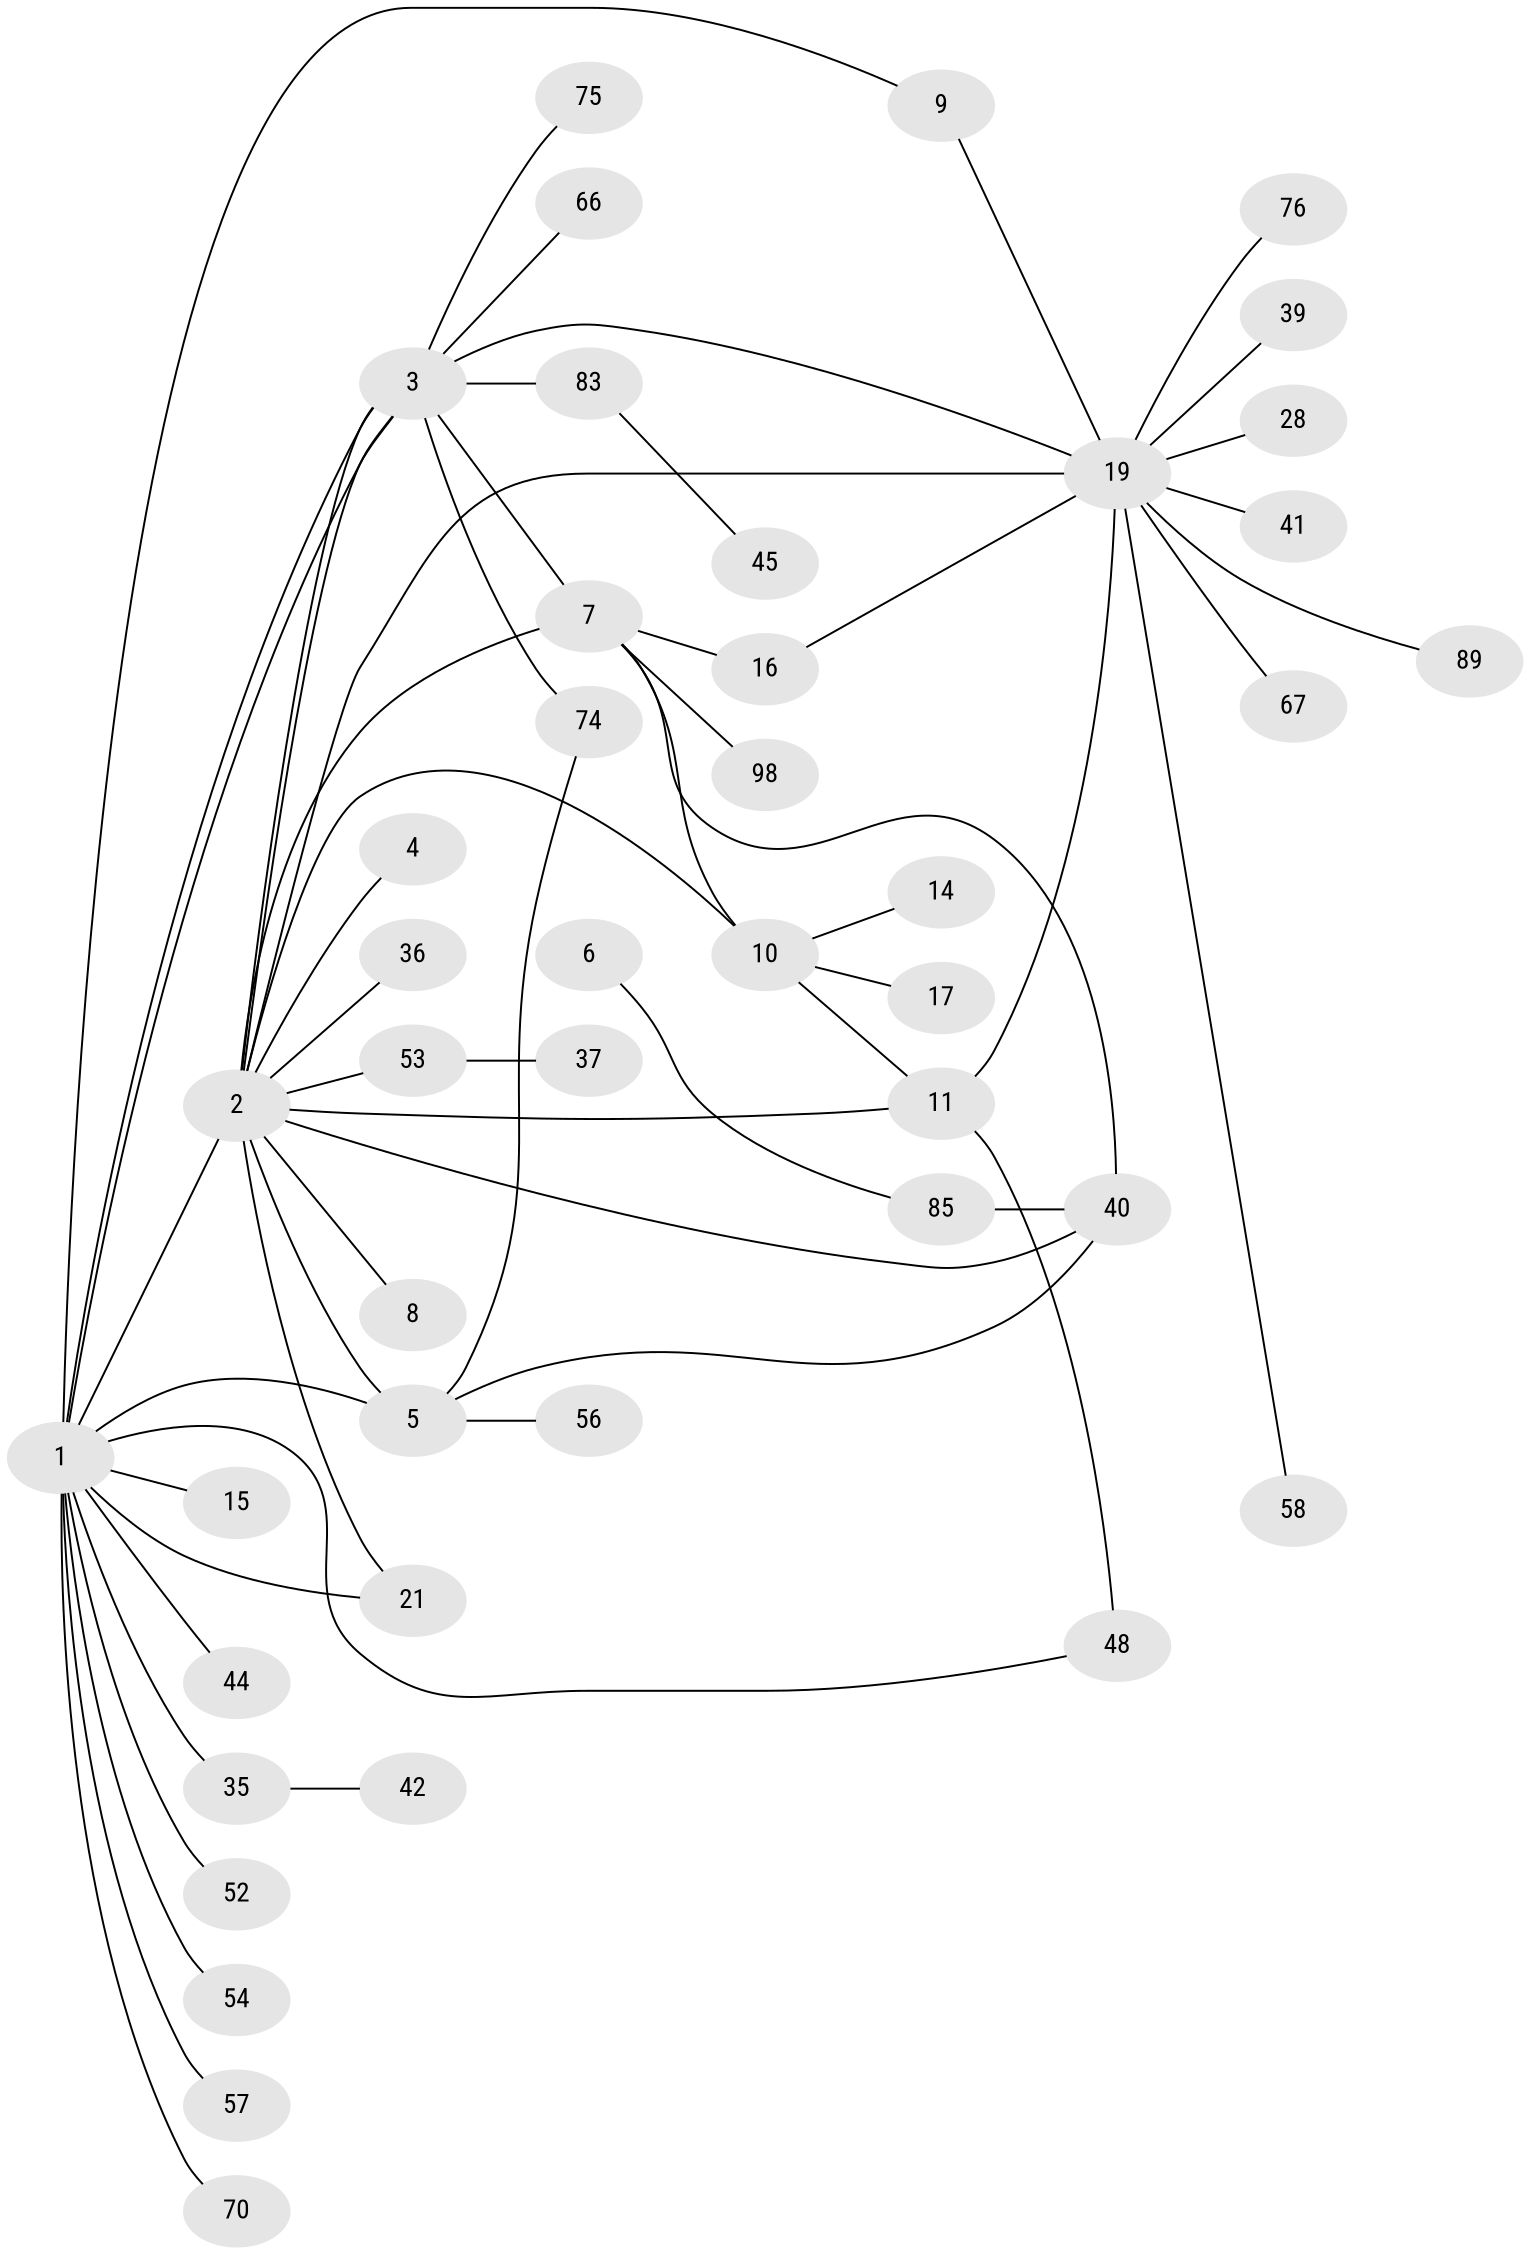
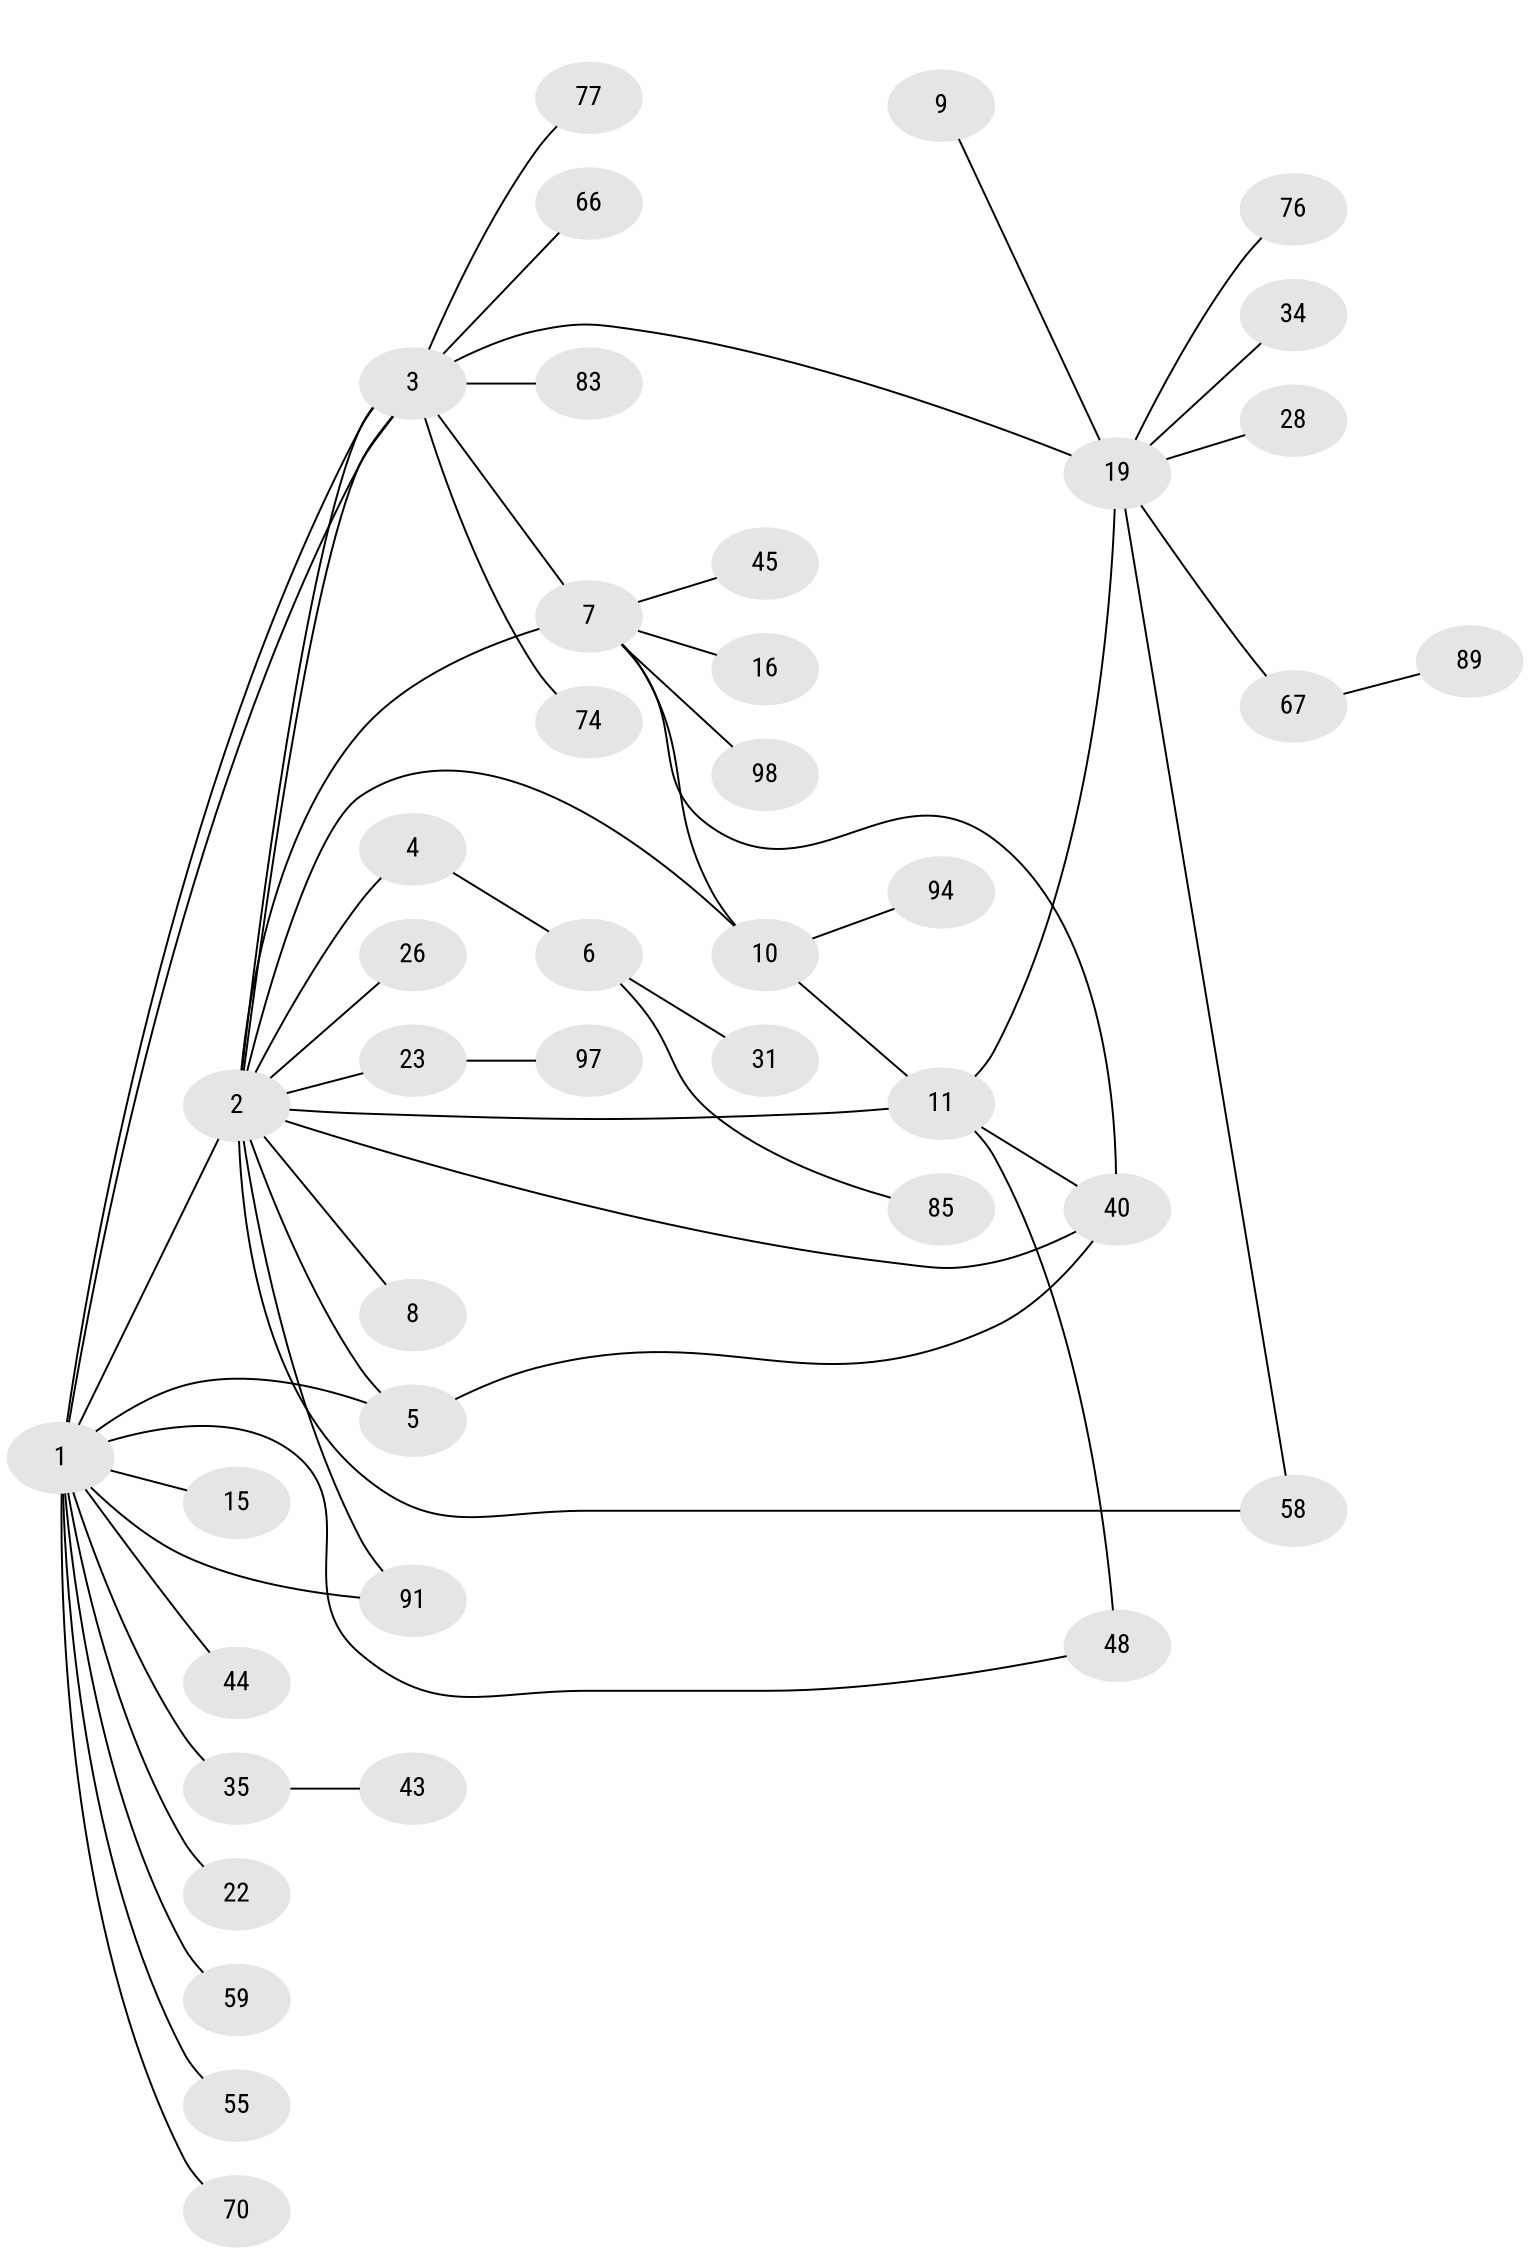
  graph {
    fontname="Roboto Condensed"
    rankdir=LR
    node [color=gray90 fontname="Roboto Condensed" style=filled]
    edge [fontname="Roboto Condensed"]
    2 [super="+57+62+68+59+24+13+33+18"]
    3
    5 [super="+46+50"]
-   21 [super="+78"]
+   21 [super="+78" label=91]
    4
    7
    8
    10 [super="+12+81+87+49+26"]
    11 [super="+61+53+20+27"]
    19 [super="+22"]
-   23 [label=53]
-   36
+   23
+   36 [label=26]
    40 [super="+90"]
    1
    9 [super="+63"]
    15
    35
    44
    48 [super="+64+71"]
-   52 [super="+82"]
-   54 [super="+80"]
-   55 [label=57]
+   52 [super="+82" label=22]
+   54 [super="+80" label=59]
+   55
    n23 [label=70]
    66
    74
-   75
+   75 [label=77]
    83
-   56
-   43 [label=42]
+   43
    6
    16 [super="+84"]
    45
    n33 [label=98]
-   14
-   17 [super="+38"]
-   39
+   14 [label=94]
+   39 [label=34]
    28
-   41 [super="+65"]
    n39 [label=58]
    67
    76
    89
-   37
+   37 [label=97]
+   31
    85
    2 -- 3 [weight=2]
    2 -- 3
    2 -- 5
    2 -- 21
    2 -- 4
    2 -- 7
    2 -- 8
    2 -- 10
    2 -- 11
-   2 -- 19 [weight=5]
+   2 -- n39 [weight=5]
    2 -- 23
    2 -- 36
    2 -- 40
    3 -- 7
    3 -- 19
    3 -- 66
    3 -- 74
    3 -- 75
    3 -- 83
    5 -- 40
-   5 -- 74
-   5 -- 56
+   4 -- 6
    7 -- 10
    7 -- 40
    7 -- 16
-   83 -- 45
+   7 -- 45
    7 -- n33
    10 -- 11
    10 -- 14
-   10 -- 17
    11 -- 19
-   85 -- 40
+   11 -- 40
    11 -- 48
    19 -- 39
    19 -- 28
-   19 -- 41
    19 -- n39
    19 -- 67
    19 -- 76
-   19 -- 89
+   67 -- 89
    23 -- 37
    1 -- 2 [weight=3]
    1 -- 3
    1 -- 3
    1 -- 5
    1 -- 21
-   1 -- 9
    1 -- 15
    1 -- 35
    1 -- 44
    1 -- 48
    1 -- 52
    1 -- 54
    1 -- 55
    1 -- n23
    9 -- 19
    35 -- 43
+   6 -- 31
    6 -- 85
-   16 -- 19
  }
